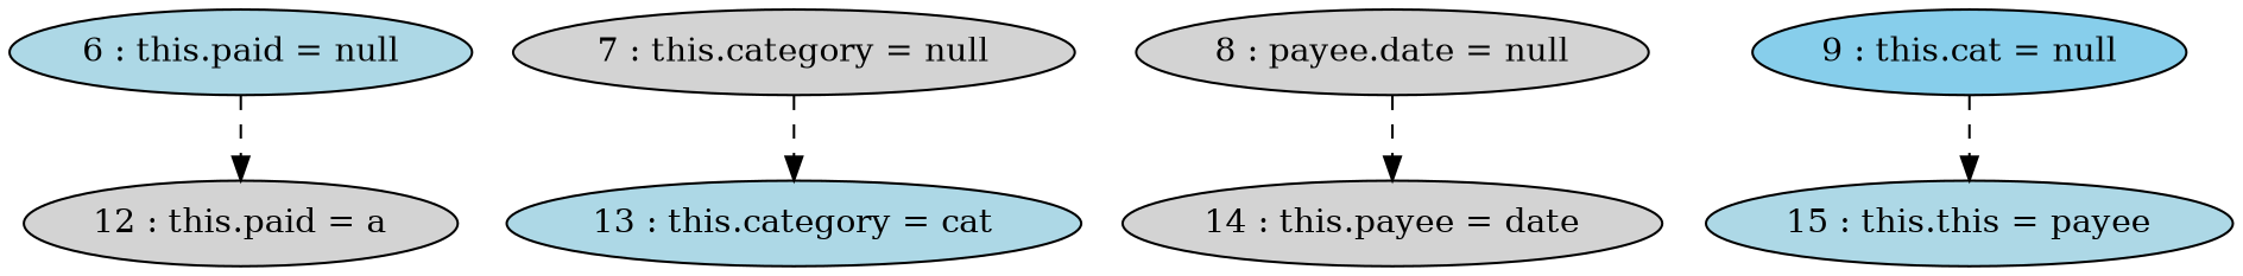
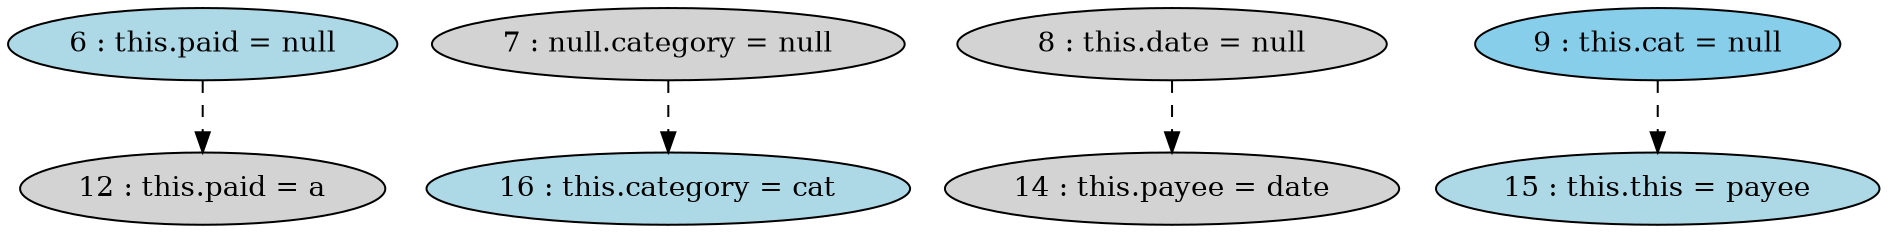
  digraph {
    node [fillcolor=lightgrey style=filled]
    edge [style=dashed]
    "6 : this.paid = null" [fillcolor=lightblue]
    "12 : this.paid = a"
-   "13 : this.category = cat" [fillcolor=lightblue]
-   "7 : this.category = null"
+   "13 : this.category = cat" [fillcolor=lightblue label="16 : this.category = cat"]
+   "7 : this.category = null" [label="7 : null.category = null"]
    n5 [label="14 : this.payee = date"]
-   "8 : this.date = null" [label="8 : payee.date = null"]
+   "8 : this.date = null"
    n7 [fillcolor=skyblue label="9 : this.cat = null"]
    n8 [fillcolor=lightblue label="15 : this.this = payee"]
    "6 : this.paid = null" -> "12 : this.paid = a"
    "7 : this.category = null" -> "13 : this.category = cat"
    "8 : this.date = null" -> n5
    n7 -> n8
  }
